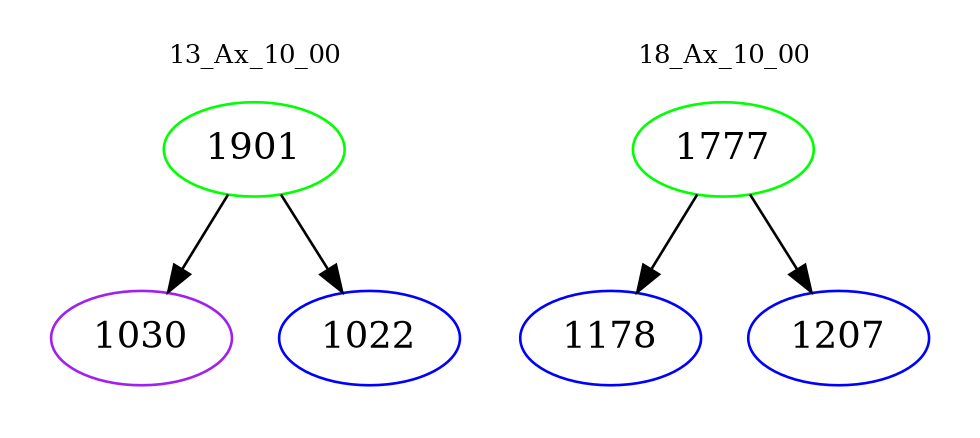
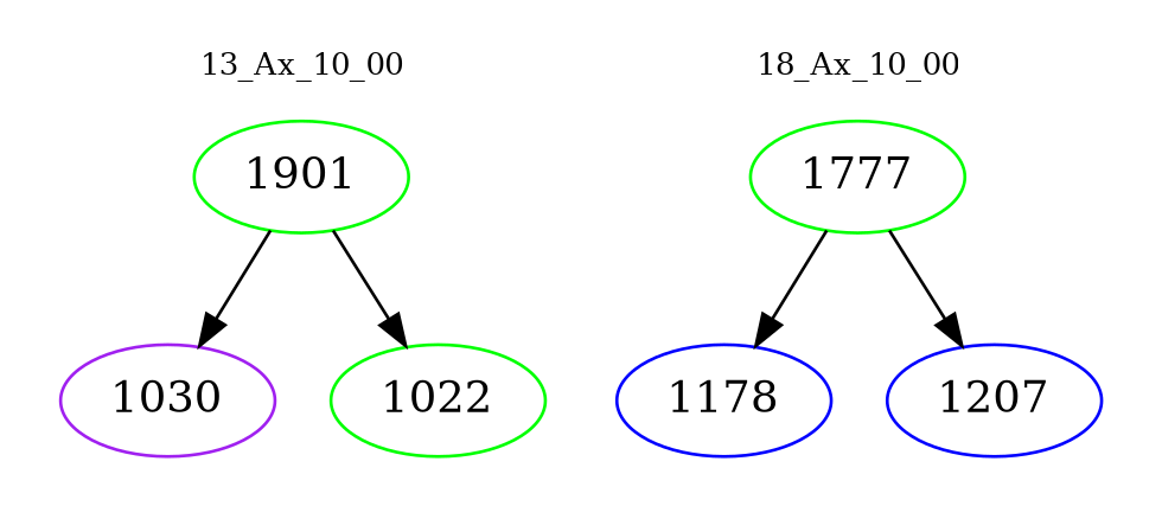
  digraph {
    node [color=blue]
    edge [color=black]
    n1 [color=green label=1901]
    n2 [color=purple label=1030]
-   n3 [label=1022]
+   n3 [color=green label=1022]
    n4 [color=green label=1777]
    n5 [label=1178]
    n6 [label=1207]
    subgraph cluster_1 {
      color=white
      fontsize=10
      label="13_Ax_10_00"
      n1
      n2
      n3
    }
    subgraph cluster_2 {
      color=white
      fontsize=10
      label="18_Ax_10_00"
      n4
      n5
      n6
    }
    n1 -> n2
    n1 -> n3
    n4 -> n5
    n4 -> n6
  }
